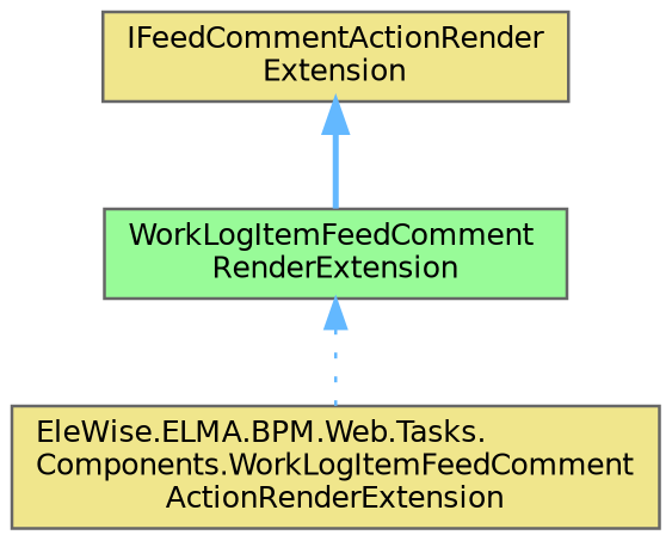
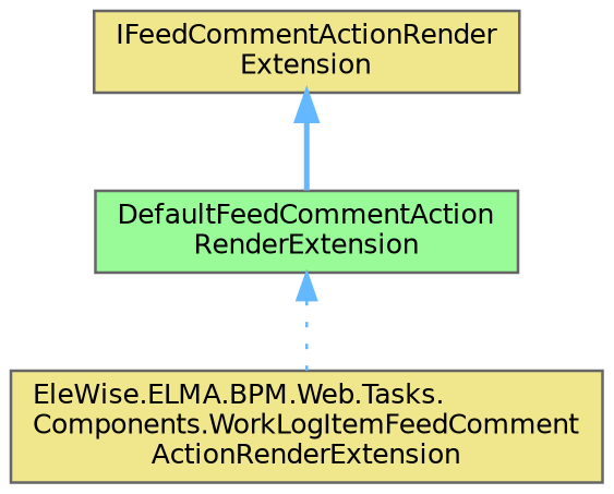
  digraph {
    node [color=gray40 fillcolor=khaki fontname=Helvetica fontsize=10 shape=box style=filled]
    edge [color=steelblue1 dir=back fontname=Helvetica fontsize=10 labelfontname=Helvetica labelfontsize=10]
    n1 [fontcolor=black height=0.2 label="EleWise.ELMA.BPM.Web.Tasks.\lComponents.WorkLogItemFeedComment\lActionRenderExtension" width=0.4]
-   n2 [fillcolor=palegreen height=0.2 label="WorkLogItemFeedComment\lRenderExtension" width=0.4]
+   n2 [fillcolor=palegreen height=0.2 label="DefaultFeedCommentAction\lRenderExtension" width=0.4]
    n3 [height=0.2 label="IFeedCommentActionRender\lExtension" width=0.4]
    n2 -> n1 [style=dotted]
    n3 -> n2 [style=bold]
  }
